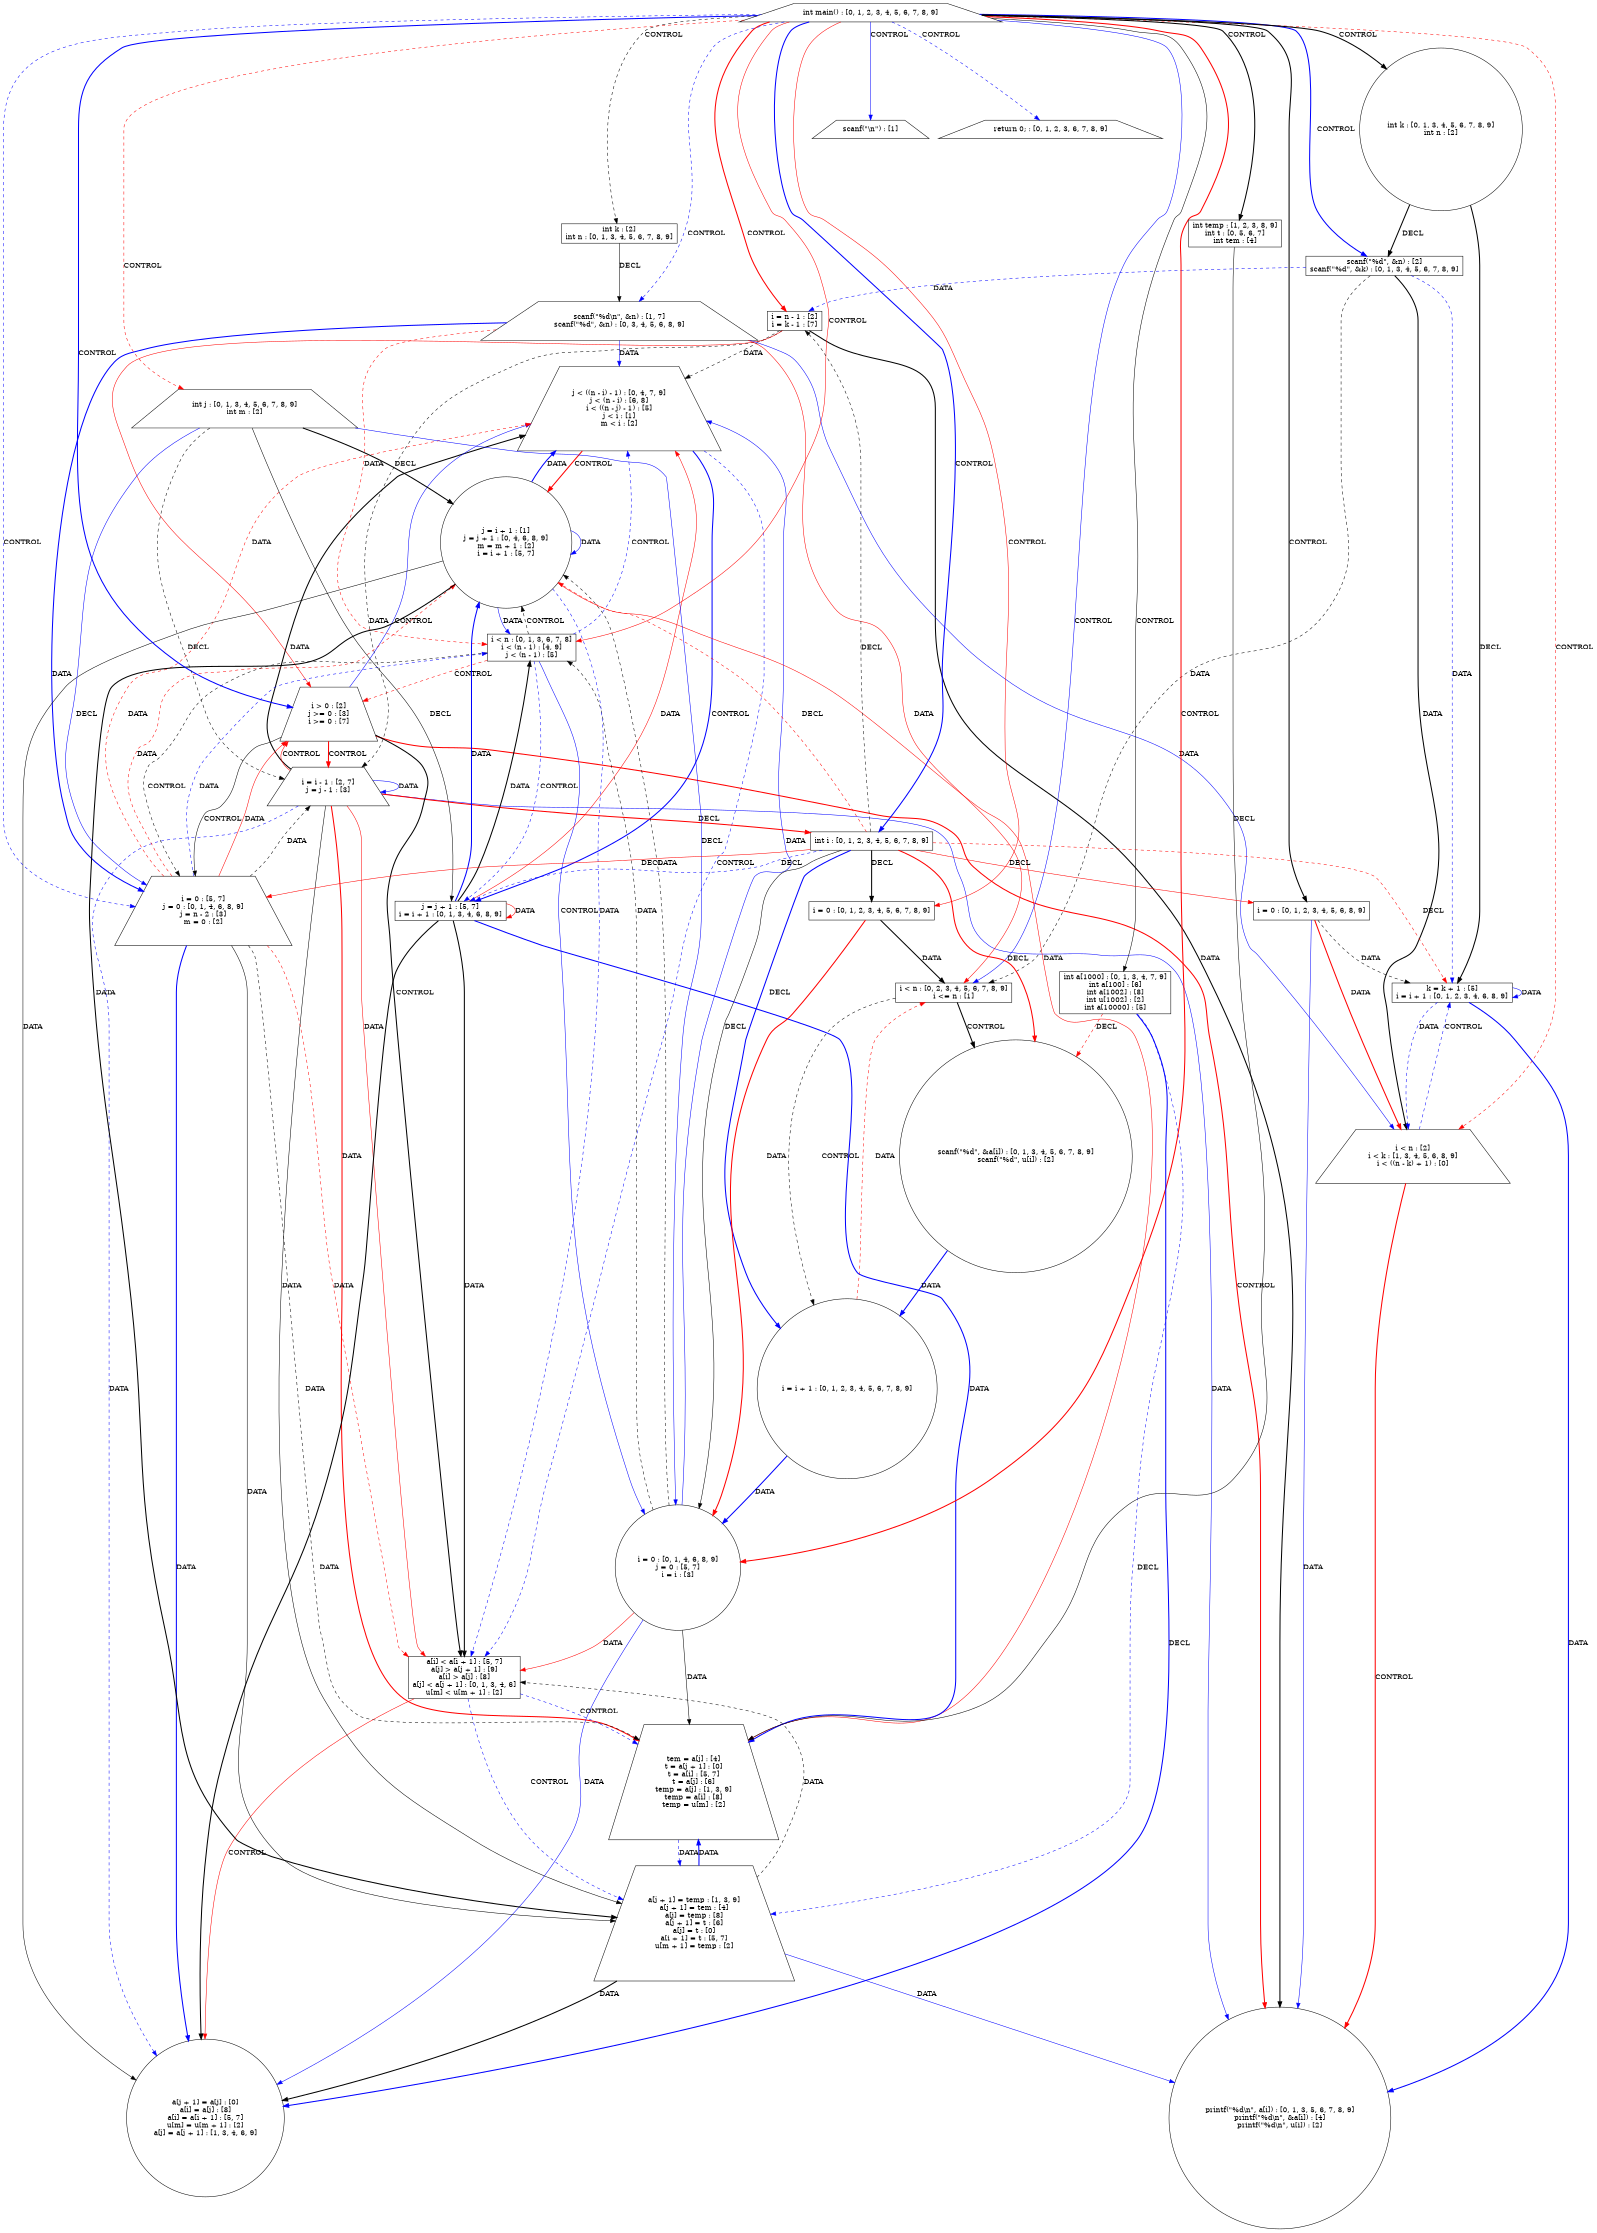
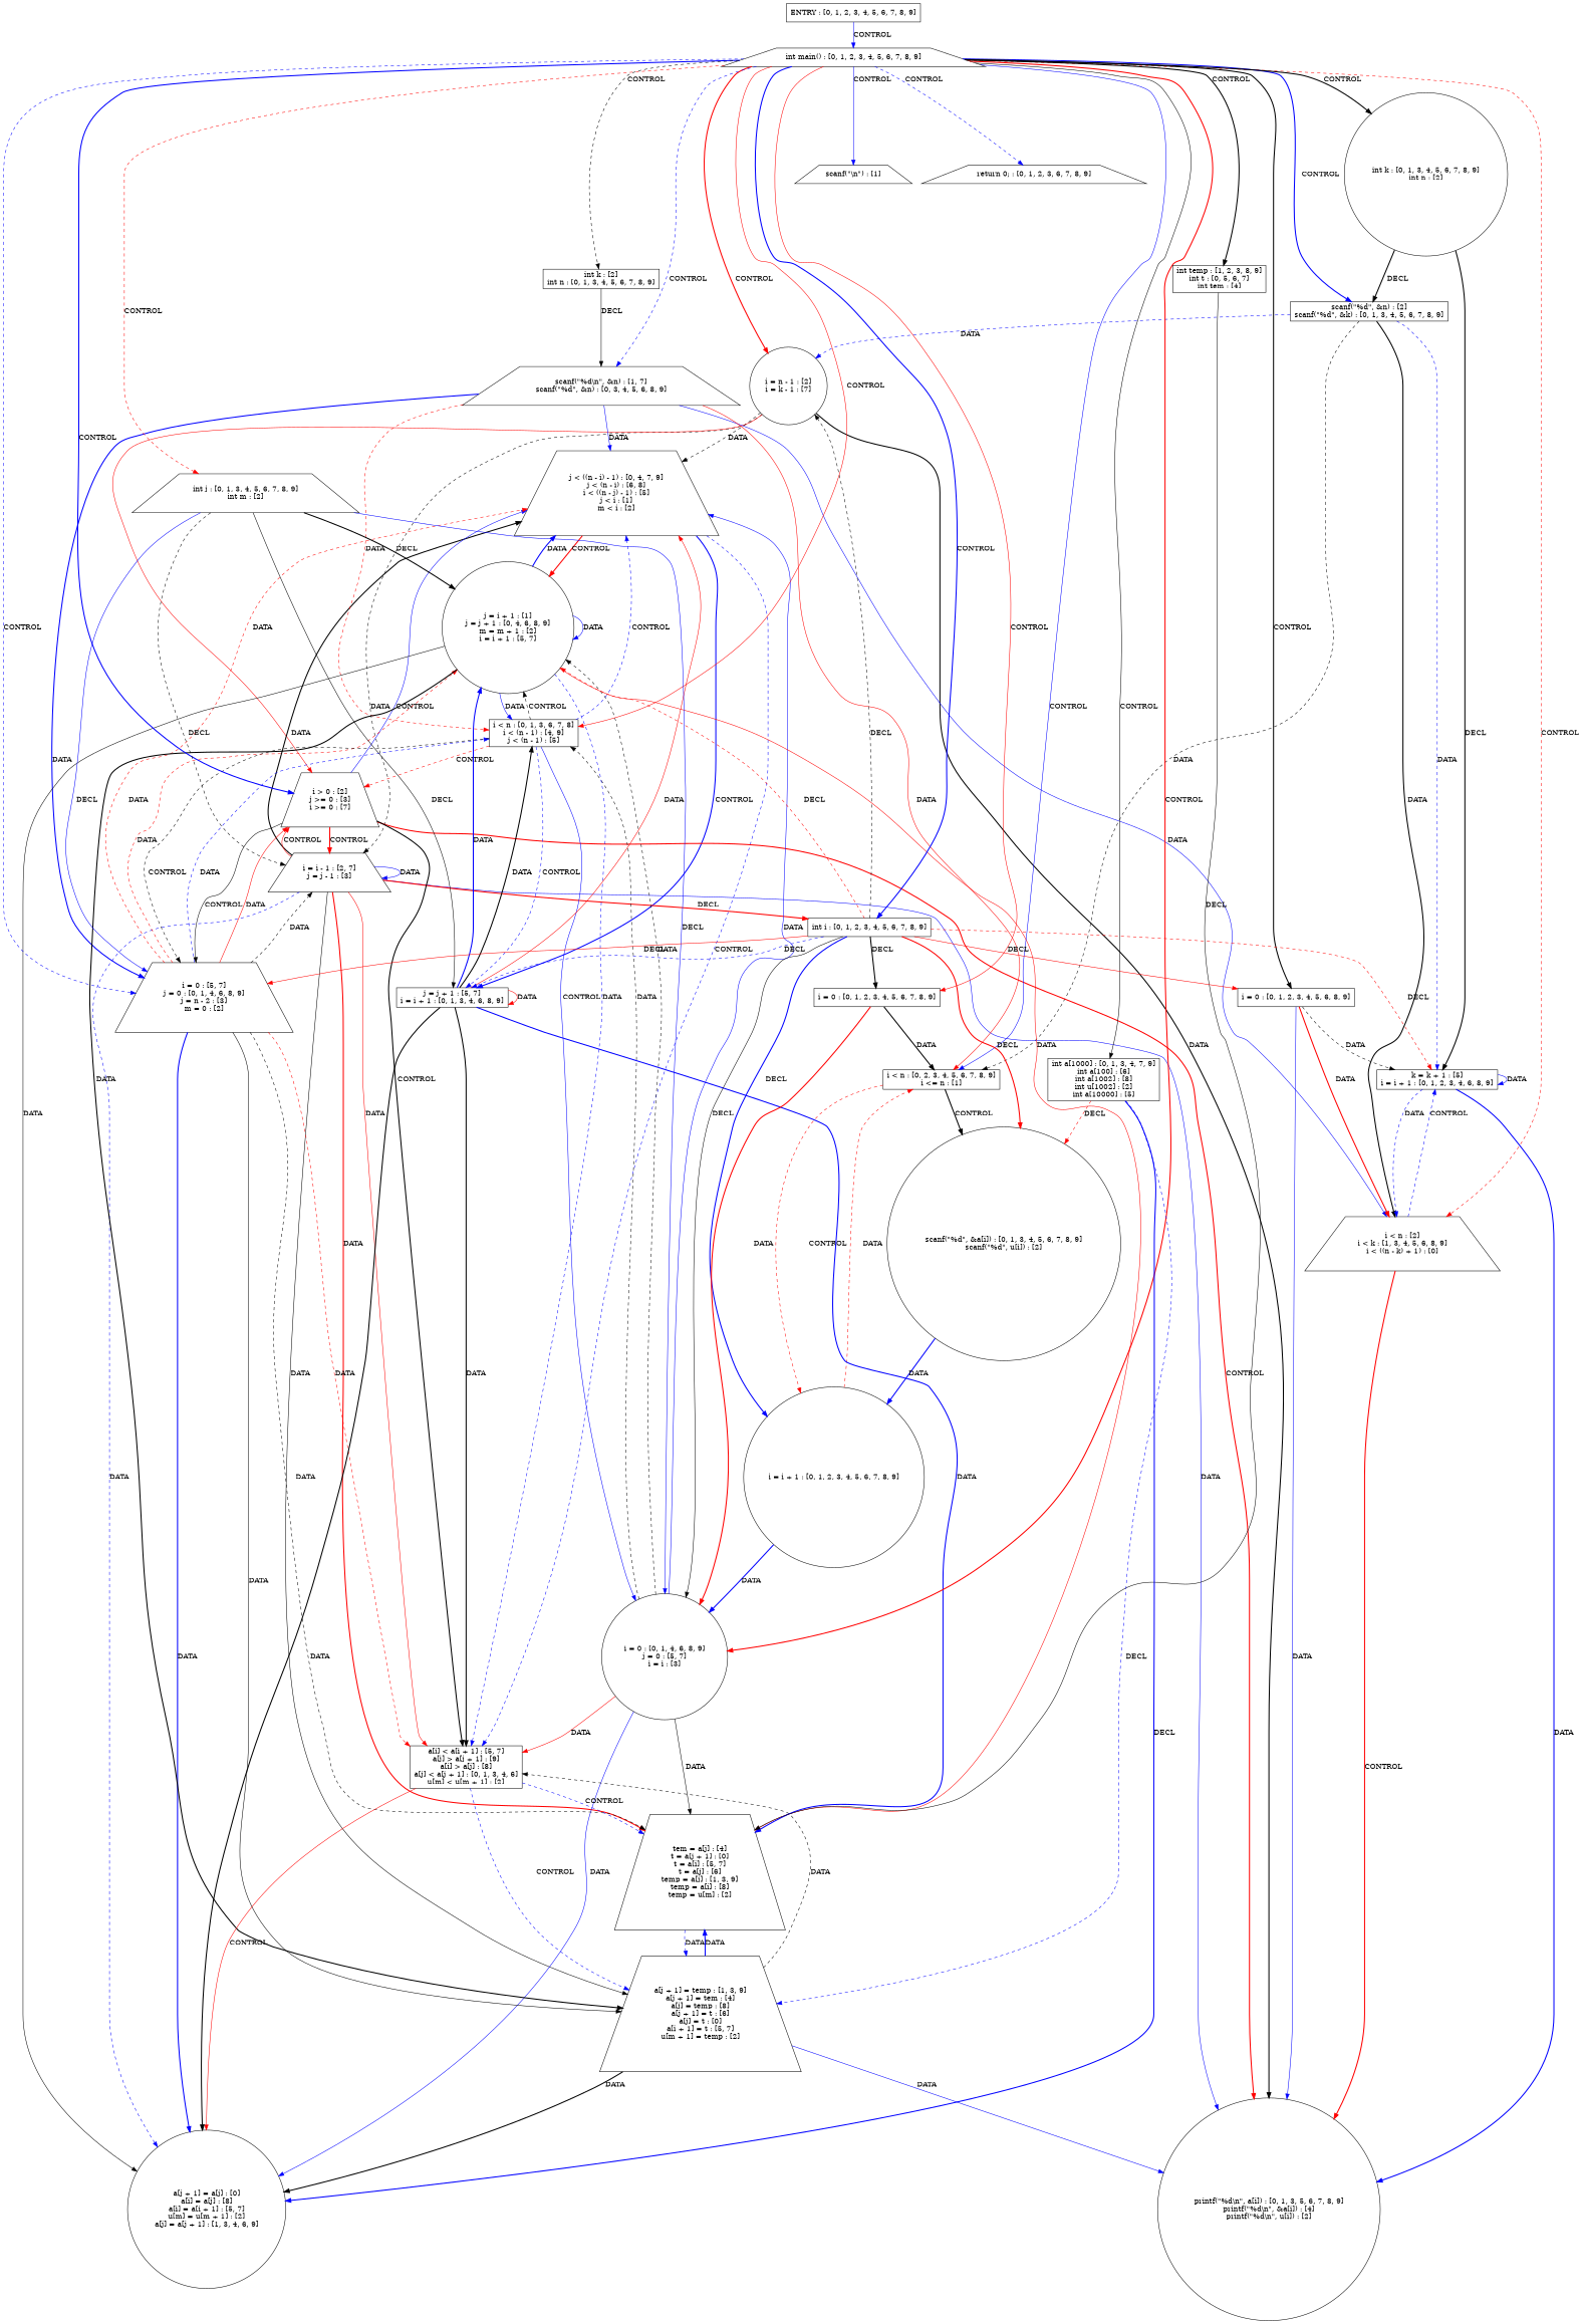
  digraph {
    node [shape=box]
    edge [color=blue style=dashed]
    n1 [label="scanf(\"%d\", &n) : [2]\nscanf(\"%d\", &k) : [0, 1, 3, 4, 5, 6, 7, 8, 9]\n"]
-   n2 [label="i = n - 1 : [2]\ni = k - 1 : [7]\n"]
+   n2 [label="i = n - 1 : [2]\ni = k - 1 : [7]\n" shape=circle]
    n3 [label="k = k + 1 : [5]\ni = i + 1 : [0, 1, 2, 3, 4, 6, 8, 9]\n"]
    n4 [label="i < n : [2]\ni < k : [1, 3, 4, 5, 6, 8, 9]\ni < ((n - k) + 1) : [0]\n" shape=trapezium]
    n5 [label="i < n : [0, 2, 3, 4, 5, 6, 7, 8, 9]\ni <= n : [1]\n"]
    n6 [label="j < ((n - i) - 1) : [0, 4, 7, 9]\nj < (n - i) : [6, 8]\ni < ((n - j) - 1) : [5]\nj < i : [1]\nm < i : [2]\n" shape=trapezium]
    n7 [label="printf(\"%d\\n\", a[i]) : [0, 1, 3, 5, 6, 7, 8, 9]\nprintf(\"%d\\n\", &a[i]) : [4]\nprintf(\"%d\\n\", u[i]) : [2]\n" shape=circle]
    n8 [label="i = i - 1 : [2, 7]\nj = j - 1 : [3]\n" shape=trapezium]
    n9 [label="i > 0 : [2]\nj >= 0 : [3]\ni >= 0 : [7]\n" shape=trapezium]
    n10 [label="scanf(\"%d\", &a[i]) : [0, 1, 3, 4, 5, 6, 7, 8, 9]\nscanf(\"%d\", u[i]) : [2]\n" shape=circle]
    n11 [label="i = i + 1 : [0, 1, 2, 3, 4, 5, 6, 7, 8, 9]\n" shape=circle]
    n12 [label="i = 0 : [0, 1, 4, 6, 8, 9]\nj = 0 : [5, 7]\ni = i : [3]\n" shape=circle]
    n13 [label="scanf(\"%d\\n\", &n) : [1, 7]\nscanf(\"%d\", &n) : [0, 3, 4, 5, 6, 8, 9]\n" shape=trapezium]
    n14 [label="i = 0 : [5, 7]\nj = 0 : [0, 1, 4, 6, 8, 9]\nj = n - 2 : [3]\nm = 0 : [2]\n" shape=trapezium]
    n15 [label="i < n : [0, 1, 3, 6, 7, 8]\ni < (n - 1) : [4, 9]\nj < (n - 1) : [5]\n"]
    n16 [label="tem = a[j] : [4]\nt = a[j + 1] : [0]\nt = a[i] : [5, 7]\nt = a[j] : [6]\ntemp = a[j] : [1, 3, 9]\ntemp = a[i] : [8]\ntemp = u[m] : [2]\n" shape=trapezium]
    n17 [label="j = i + 1 : [1]\nj = j + 1 : [0, 4, 6, 8, 9]\nm = m + 1 : [2]\ni = i + 1 : [5, 7]\n" shape=circle]
    n18 [label="a[j + 1] = a[j] : [0]\na[i] = a[j] : [8]\na[i] = a[i + 1] : [5, 7]\nu[m] = u[m + 1] : [2]\na[j] = a[j + 1] : [1, 3, 4, 6, 9]\n" shape=circle]
    n19 [label="a[j + 1] = temp : [1, 3, 9]\na[j + 1] = tem : [4]\na[j] = temp : [8]\na[j + 1] = t : [6]\na[j] = t : [0]\na[i + 1] = t : [5, 7]\nu[m + 1] = temp : [2]\n" shape=trapezium]
    n20 [label="a[i] < a[i + 1] : [5, 7]\na[j] > a[j + 1] : [9]\na[i] > a[j] : [8]\na[j] < a[j + 1] : [0, 1, 3, 4, 6]\nu[m] < u[m + 1] : [2]\n"]
    n21 [label="j = j + 1 : [5, 7]\ni = i + 1 : [0, 1, 3, 4, 6, 8, 9]\n"]
    n22 [label="scanf(\"\\n\") : [1]\n" shape=trapezium]
    n23 [label="return 0; : [0, 1, 2, 3, 6, 7, 8, 9]\n" shape=trapezium]
+   n24 [label="ENTRY : [0, 1, 2, 3, 4, 5, 6, 7, 8, 9]\n"]
    n25 [label="int main() : [0, 1, 2, 3, 4, 5, 6, 7, 8, 9]\n" shape=trapezium]
    n26 [label="int k : [2]\nint n : [0, 1, 3, 4, 5, 6, 7, 8, 9]\n"]
    n27 [label="int temp : [1, 2, 3, 8, 9]\nint t : [0, 5, 6, 7]\nint tem : [4]\n"]
    n28 [label="int j : [0, 1, 3, 4, 5, 6, 7, 8, 9]\nint m : [2]\n" shape=trapezium]
    n29 [label="int k : [0, 1, 3, 4, 5, 6, 7, 8, 9]\nint n : [2]\n" shape=circle]
    n30 [label="int a[1000] : [0, 1, 3, 4, 7, 9]\nint a[100] : [6]\nint a[1002] : [8]\nint u[1002] : [2]\nint a[10000] : [5]\n"]
    n31 [label="int i : [0, 1, 2, 3, 4, 5, 6, 7, 8, 9]\n"]
    n32 [label="i = 0 : [0, 1, 2, 3, 4, 5, 6, 8, 9]\n"]
    n33 [label="i = 0 : [0, 1, 2, 3, 4, 5, 6, 7, 8, 9]\n"]
    n1 -> n2 [label=DATA]
    n1 -> n3 [label=DATA]
    n1 -> n4 [color=black label=DATA style=bold]
    n1 -> n5 [color=black label=DATA]
    n2 -> n6 [color=black label=DATA]
    n2 -> n7 [color=black label=DATA style=bold]
    n2 -> n8 [color=black label=DATA]
    n2 -> n9 [color=red label=DATA style=solid]
    n3 -> n3 [label=DATA style=solid]
    n3 -> n4 [label=DATA]
    n3 -> n7 [label=DATA style=bold]
    n4 -> n3 [label=CONTROL]
    n4 -> n7 [color=red label=CONTROL style=bold]
    n5 -> n10 [color=black label=CONTROL style=bold]
-   n5 -> n11 [color=black label=CONTROL]
+   n5 -> n11 [color=red label=CONTROL]
    n6 -> n17 [color=red label=CONTROL style=bold]
    n6 -> n20 [label=CONTROL]
    n6 -> n21 [label=CONTROL style=bold]
    n8 -> n6 [color=black label=DATA style=bold]
    n8 -> n7 [label=DATA style=solid]
    n8 -> n8 [label=DATA style=solid]
    n8 -> n9 [color=red label=CONTROL style=solid]
    n8 -> n16 [color=red label=DATA style=bold]
    n8 -> n18 [label=DATA]
    n8 -> n19 [color=black label=DATA style=solid]
    n8 -> n20 [color=red label=DATA style=solid]
    n8 -> n31 [color=red label=DECL style=bold]
    n9 -> n6 [label=CONTROL style=solid]
    n9 -> n7 [color=red label=CONTROL style=bold]
    n9 -> n8 [color=red label=CONTROL style=bold]
    n9 -> n14 [color=black label=CONTROL style=solid]
    n9 -> n20 [color=black label=CONTROL style=bold]
    n10 -> n11 [label=DATA style=bold]
    n11 -> n5 [color=red label=DATA]
    n11 -> n12 [label=DATA style=bold]
    n12 -> n6 [label=DATA style=solid]
    n12 -> n15 [color=black label=DATA]
    n12 -> n16 [color=black label=DATA style=solid]
    n12 -> n17 [color=black label=DATA]
    n12 -> n18 [label=DATA style=solid]
    n12 -> n20 [color=red label=DATA style=solid]
    n13 -> n4 [label=DATA style=solid]
    n13 -> n5 [color=red label=DATA style=solid]
    n13 -> n6 [label=DATA style=solid]
    n13 -> n14 [label=DATA style=bold]
    n13 -> n15 [color=red label=DATA]
    n14 -> n6 [color=red label=DATA]
    n14 -> n8 [color=black label=DATA]
    n14 -> n9 [color=red label=DATA style=solid]
    n14 -> n15 [label=DATA]
    n14 -> n16 [color=black label=DATA]
    n14 -> n17 [color=red label=DATA]
    n14 -> n18 [label=DATA style=bold]
    n14 -> n19 [color=black label=DATA style=solid]
    n14 -> n20 [color=red label=DATA]
    n15 -> n6 [label=CONTROL]
    n15 -> n9 [color=red label=CONTROL]
    n15 -> n12 [label=CONTROL style=solid]
    n15 -> n14 [color=black label=CONTROL]
    n15 -> n17 [color=black label=CONTROL]
    n15 -> n21 [label=CONTROL]
    n16 -> n19 [label=DATA]
    n17 -> n6 [label=DATA style=bold]
    n17 -> n15 [label=DATA style=solid]
    n17 -> n16 [color=red label=DATA style=solid]
    n17 -> n17 [label=DATA style=solid]
    n17 -> n18 [color=black label=DATA style=solid]
    n17 -> n19 [color=black label=DATA style=bold]
    n17 -> n20 [label=DATA]
    n19 -> n7 [label=DATA style=solid]
    n19 -> n16 [label=DATA style=bold]
    n19 -> n18 [color=black label=DATA style=bold]
    n19 -> n20 [color=black label=DATA]
    n20 -> n16 [label=CONTROL]
    n20 -> n18 [color=red label=CONTROL style=solid]
    n20 -> n19 [label=CONTROL]
    n21 -> n6 [color=red label=DATA style=solid]
    n21 -> n15 [color=black label=DATA style=bold]
    n21 -> n16 [label=DATA style=bold]
    n21 -> n17 [label=DATA style=bold]
    n21 -> n18 [color=black label=DATA style=bold]
    n21 -> n20 [color=black label=DATA style=bold]
    n21 -> n21 [color=red label=DATA style=solid]
+   n24 -> n25 [label=CONTROL style=solid]
    n25 -> n1 [label=CONTROL style=bold]
    n25 -> n2 [color=red label=CONTROL style=bold]
    n25 -> n4 [color=red label=CONTROL]
    n25 -> n5 [label=CONTROL style=solid]
    n25 -> n9 [label=CONTROL style=bold]
    n25 -> n12 [color=red label=CONTROL style=bold]
    n25 -> n13 [label=CONTROL]
    n25 -> n14 [label=CONTROL]
    n25 -> n15 [color=red label=CONTROL style=solid]
    n25 -> n22 [label=CONTROL style=solid]
    n25 -> n23 [label=CONTROL]
    n25 -> n26 [color=black label=CONTROL]
    n25 -> n27 [color=black label=CONTROL style=bold]
    n25 -> n28 [color=red label=CONTROL]
    n25 -> n29 [color=black label=CONTROL style=bold]
    n25 -> n30 [color=black label=CONTROL style=solid]
    n25 -> n31 [label=CONTROL style=bold]
    n25 -> n32 [color=black label=CONTROL style=bold]
    n25 -> n33 [color=red label=CONTROL style=solid]
    n26 -> n13 [color=black label=DECL style=solid]
    n27 -> n16 [color=black label=DECL style=solid]
    n28 -> n8 [color=black label=DECL]
    n28 -> n12 [label=DECL style=solid]
    n28 -> n14 [label=DECL style=solid]
    n28 -> n17 [color=black label=DECL style=bold]
    n28 -> n21 [color=black label=DECL style=solid]
    n29 -> n1 [color=black label=DECL style=bold]
    n29 -> n3 [color=black label=DECL style=bold]
    n30 -> n10 [color=red label=DECL]
    n30 -> n18 [label=DECL style=bold]
    n30 -> n19 [label=DECL]
    n31 -> n2 [color=black label=DECL]
    n31 -> n3 [color=red label=DECL]
    n31 -> n10 [color=red label=DECL style=bold]
    n31 -> n11 [label=DECL style=bold]
    n31 -> n12 [color=black label=DECL style=solid]
    n31 -> n14 [color=red label=DECL style=solid]
    n31 -> n17 [color=red label=DECL]
    n31 -> n21 [label=DECL]
    n31 -> n32 [color=red label=DECL style=solid]
    n31 -> n33 [color=black label=DECL style=bold]
    n32 -> n3 [color=black label=DATA]
    n32 -> n4 [color=red label=DATA style=bold]
    n32 -> n7 [label=DATA style=solid]
    n33 -> n5 [color=black label=DATA style=bold]
    n33 -> n12 [color=red label=DATA style=bold]
  }
